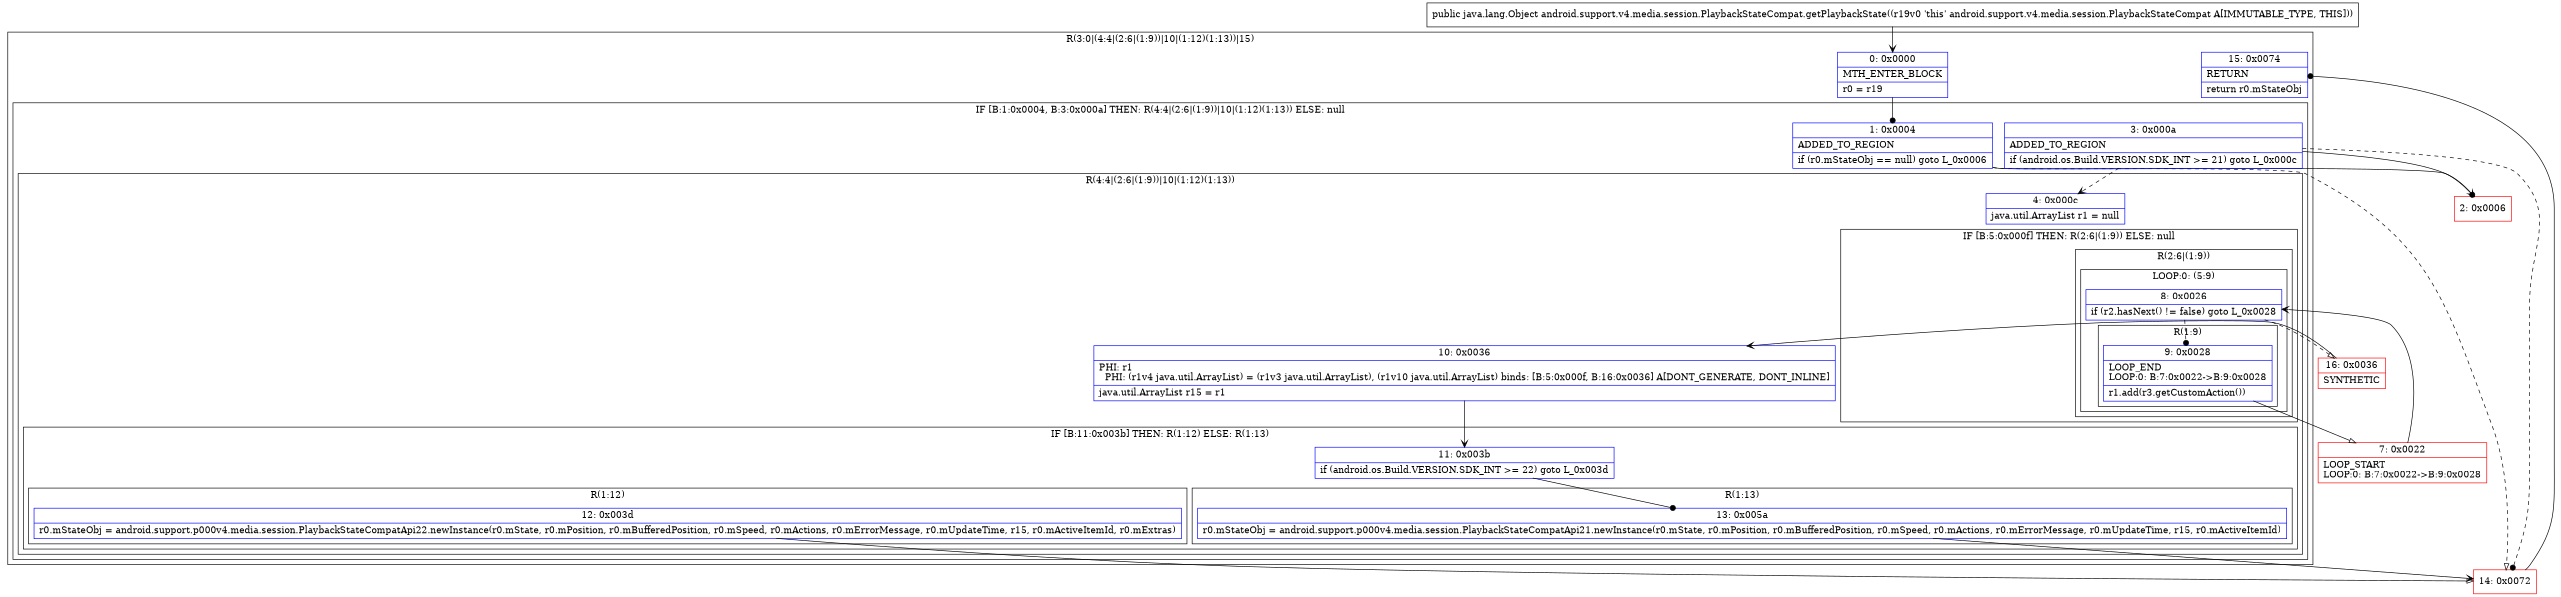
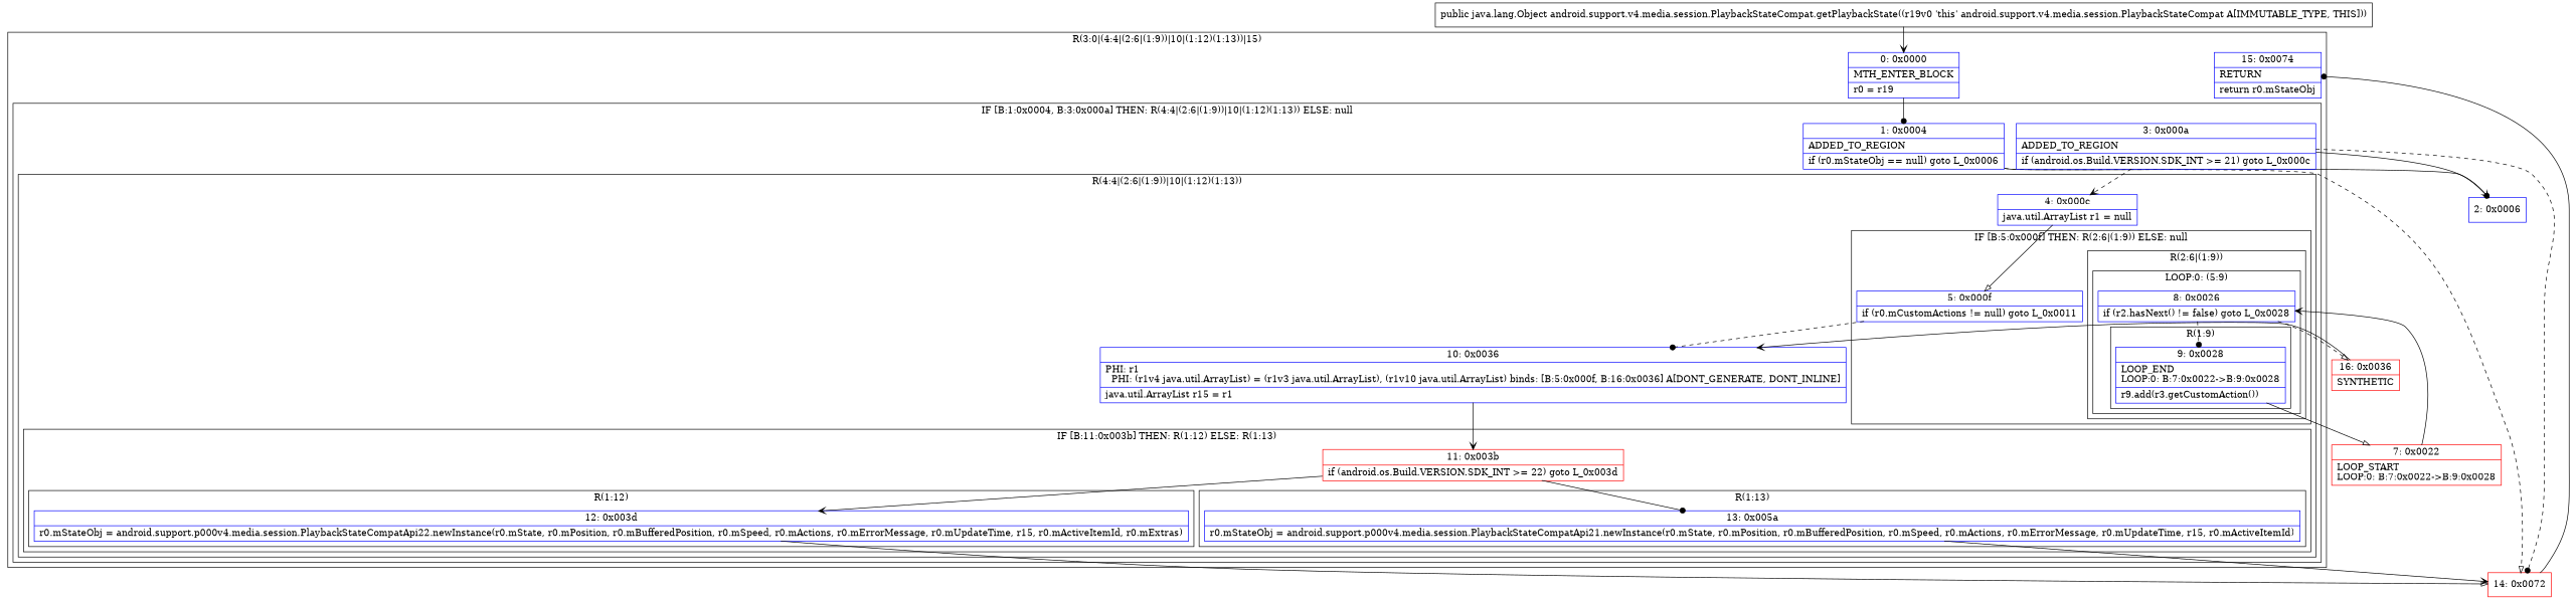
  digraph {
    node [color=blue shape=record]
    edge [arrowhead=vee]
-   n1 [label="{9\:\ 0x0028|LOOP_END\lLOOP:0: B:7:0x0022\-\>B:9:0x0028\l|r1.add(r3.getCustomAction())\l}"]
+   n1 [label="{9\:\ 0x0028|LOOP_END\lLOOP:0: B:7:0x0022\-\>B:9:0x0028\l|r9.add(r3.getCustomAction())\l}"]
    n2 [label="{8\:\ 0x0026|if (r2.hasNext() != false) goto L_0x0028\l}"]
+   n3 [label="{5\:\ 0x000f|if (r0.mCustomActions != null) goto L_0x0011\l}"]
    n4 [label="{12\:\ 0x003d|r0.mStateObj = android.support.p000v4.media.session.PlaybackStateCompatApi22.newInstance(r0.mState, r0.mPosition, r0.mBufferedPosition, r0.mSpeed, r0.mActions, r0.mErrorMessage, r0.mUpdateTime, r15, r0.mActiveItemId, r0.mExtras)\l}"]
    n5 [label="{13\:\ 0x005a|r0.mStateObj = android.support.p000v4.media.session.PlaybackStateCompatApi21.newInstance(r0.mState, r0.mPosition, r0.mBufferedPosition, r0.mSpeed, r0.mActions, r0.mErrorMessage, r0.mUpdateTime, r15, r0.mActiveItemId)\l}"]
-   n6 [label="{11\:\ 0x003b|if (android.os.Build.VERSION.SDK_INT \>= 22) goto L_0x003d\l}"]
+   n6 [color=red label="{11\:\ 0x003b|if (android.os.Build.VERSION.SDK_INT \>= 22) goto L_0x003d\l}"]
    n7 [label="{4\:\ 0x000c|java.util.ArrayList r1 = null\l}"]
    n8 [label="{10\:\ 0x0036|PHI: r1 \l  PHI: (r1v4 java.util.ArrayList) = (r1v3 java.util.ArrayList), (r1v10 java.util.ArrayList) binds: [B:5:0x000f, B:16:0x0036] A[DONT_GENERATE, DONT_INLINE]\l|java.util.ArrayList r15 = r1\l}"]
    n9 [label="{1\:\ 0x0004|ADDED_TO_REGION\l|if (r0.mStateObj == null) goto L_0x0006\l}"]
    n10 [label="{3\:\ 0x000a|ADDED_TO_REGION\l|if (android.os.Build.VERSION.SDK_INT \>= 21) goto L_0x000c\l}"]
    n11 [label="{0\:\ 0x0000|MTH_ENTER_BLOCK\l|r0 = r19\l}"]
    n12 [label="{15\:\ 0x0074|RETURN\l|return r0.mStateObj\l}"]
    n13 [color=red label="{7\:\ 0x0022|LOOP_START\lLOOP:0: B:7:0x0022\-\>B:9:0x0028\l}"]
    n14 [color=red label="{16\:\ 0x0036|SYNTHETIC\l}"]
    n15 [color=red label="{14\:\ 0x0072}"]
-   n16 [color=red label="{2\:\ 0x0006}"]
+   n16 [label="{2\:\ 0x0006}"]
    n17 [label="{public java.lang.Object android.support.v4.media.session.PlaybackStateCompat.getPlaybackState((r19v0 'this' android.support.v4.media.session.PlaybackStateCompat A[IMMUTABLE_TYPE, THIS])) }" color=""]
    subgraph cluster_1 {
      label="R(3:0|(4:4|(2:6|(1:9))|10|(1:12)(1:13))|15)"
      n11
      n12
      subgraph cluster_2 {
        label="IF [B:1:0x0004, B:3:0x000a] THEN: R(4:4|(2:6|(1:9))|10|(1:12)(1:13)) ELSE: null"
        n9
        n10
        subgraph cluster_3 {
          label="R(4:4|(2:6|(1:9))|10|(1:12)(1:13))"
          n7
          n8
          subgraph cluster_4 {
            label="IF [B:5:0x000f] THEN: R(2:6|(1:9)) ELSE: null"
+           n3
            subgraph cluster_5 {
              label="R(2:6|(1:9))"
              subgraph cluster_6 {
                label="LOOP:0: (5:9)"
                n2
                subgraph cluster_7 {
                  label="R(1:9)"
                  n1
                }
              }
            }
          }
          subgraph cluster_8 {
            label="IF [B:11:0x003b] THEN: R(1:12) ELSE: R(1:13)"
            n6
            subgraph cluster_9 {
              label="R(1:12)"
              n4
            }
            subgraph cluster_10 {
              label="R(1:13)"
              n5
            }
          }
        }
      }
    }
    n1 -> n13 [arrowhead=onormal]
    n2 -> n1 [arrowhead=dot style=dashed]
    n2 -> n14 [arrowhead=onormal style=dashed]
+   n3 -> n8 [arrowhead=dot style=dashed]
    n4 -> n15 [arrowhead=onormal]
    n5 -> n15
+   n6 -> n4
    n6 -> n5 [arrowhead=dot style=solid]
+   n7 -> n3 [arrowhead=onormal]
    n8 -> n6
    n9 -> n15 [arrowhead=onormal style=dashed]
    n9 -> n16
    n10 -> n7 [style=dashed]
    n10 -> n15 [arrowhead=dot style=dashed]
    n10 -> n16 [arrowhead=dot]
    n11 -> n9 [arrowhead=dot]
    n13 -> n2
    n14 -> n8
    n15 -> n12 [arrowhead=dot]
    n17 -> n11
  }
